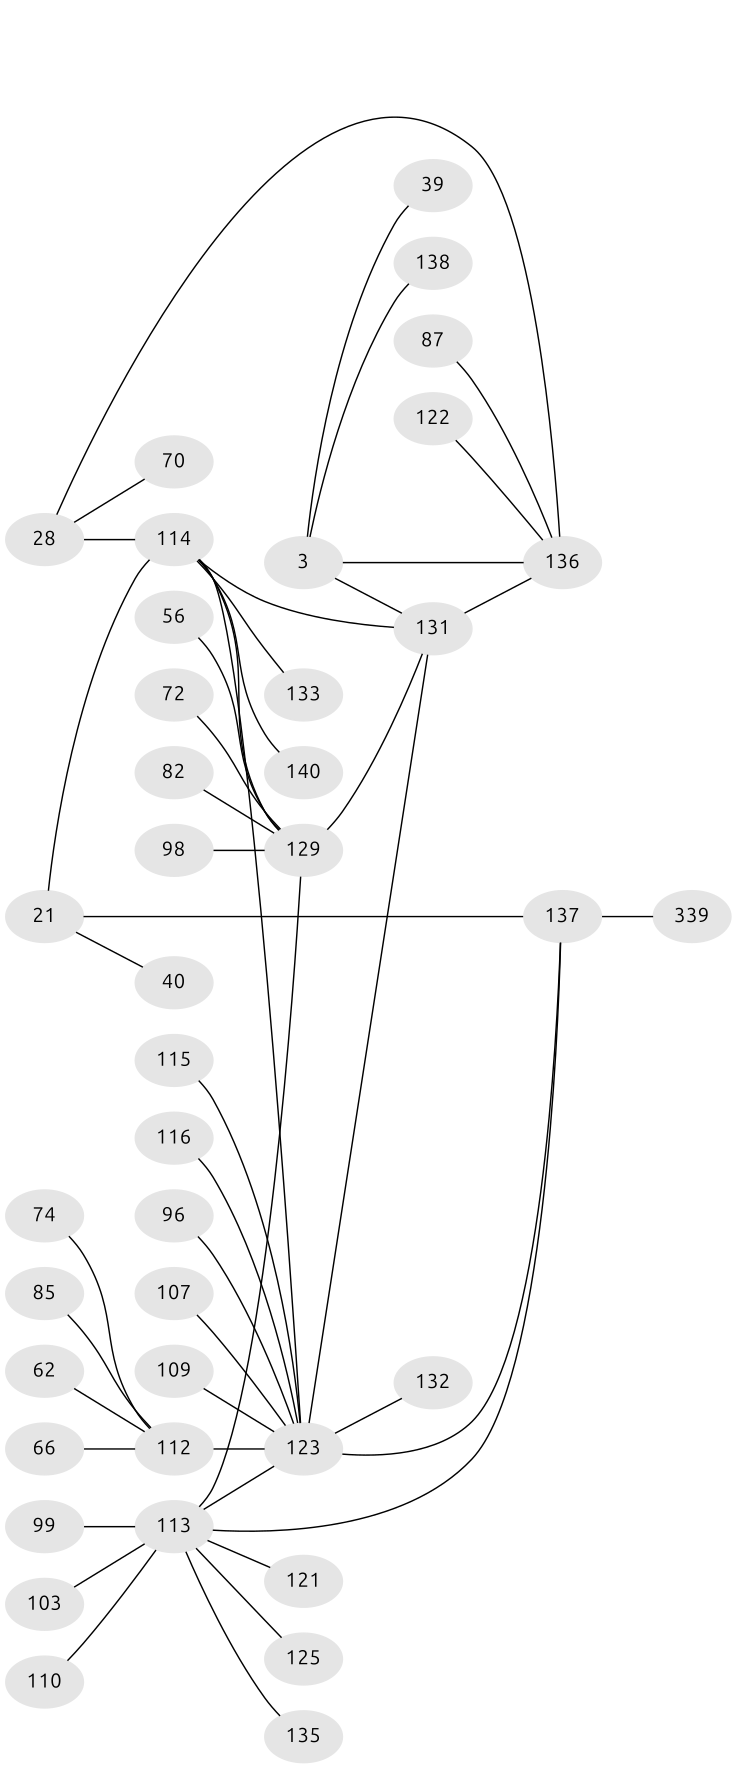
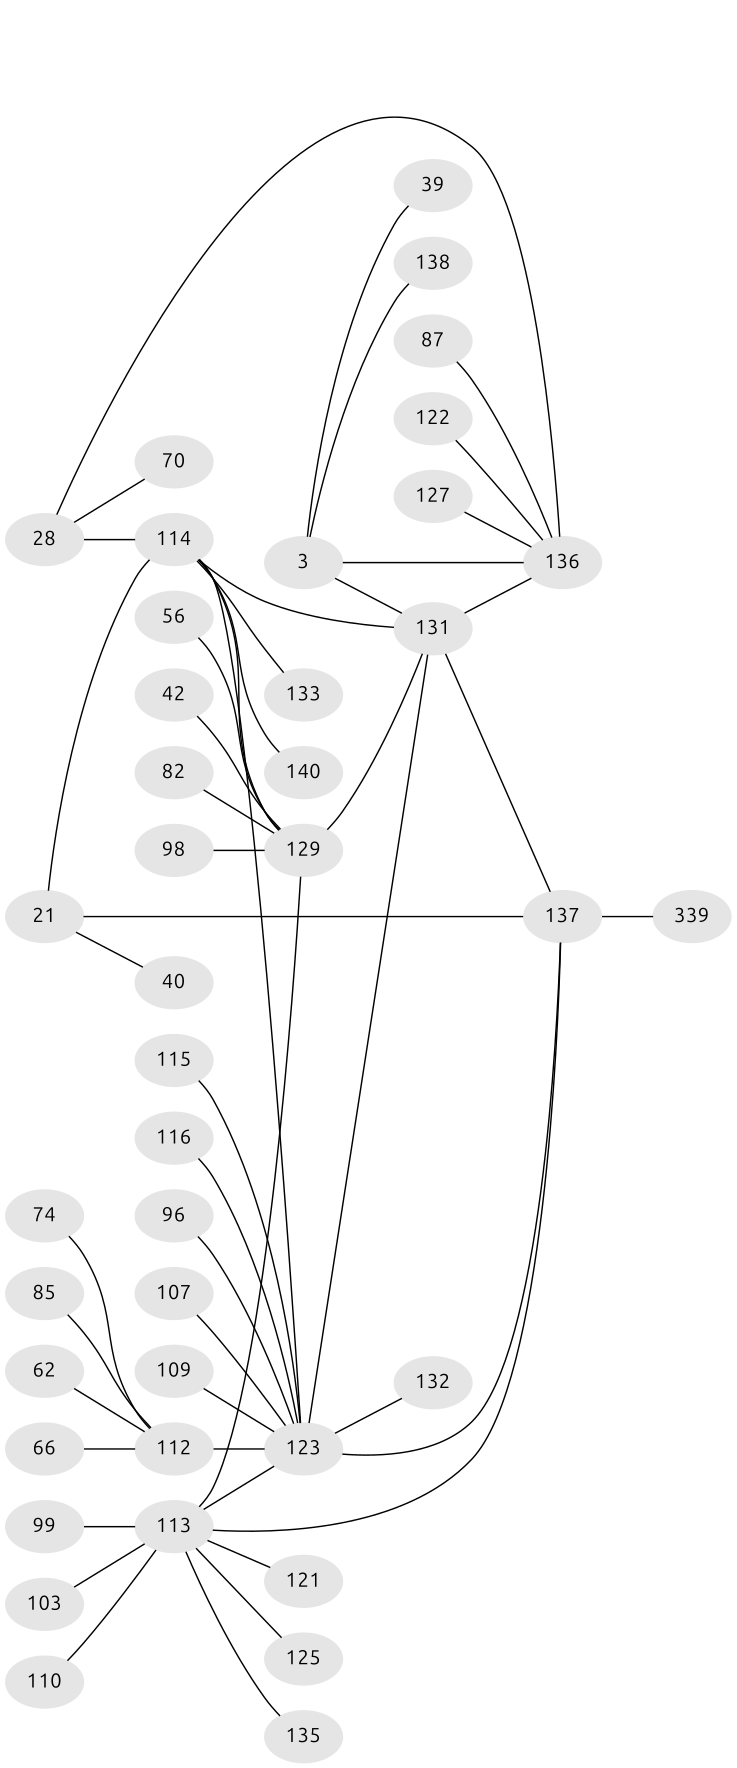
  graph {
    fontname=Ubuntu
    rankdir=LR
    node [color=gray90 fontname=Ubuntu style=filled]
    edge [fontname=Ubuntu]
    3 [super="+1"]
    39
    131 [super="+4+38+43+105+118+120"]
    136 [super="+7+63+84"]
    138
    137 [super="+134"]
    21 [super="+16"]
    40
    114 [super="+26+23+64+78+80+95+111"]
    129 [super="+35"]
    n11 [label=123 super="+124+60+49+61+73+89+90+92+93"]
    133
    140
    n14 [label=339 super="+58+100"]
    28 [super="+27"]
    70
    56
    112 [super="+54+14"]
    62
    66
-   72 [super="+65"]
+   72 [super="+65" label=42]
    74
    82
    85
    87 [super="+68"]
    132 [super="+108"]
    96
    98
    113 [super="+47+46+59+71+76+86+91"]
    121
    125
    135
    99
    103
    107
    109 [super="+79"]
    110
    115
    116
    122
+   127
    3 -- 39
    3 -- 131 [weight=4]
    3 -- 136 [weight=6]
    3 -- 138
    131 -- 136 [weight=6]
+   131 -- 137
    137 -- n14
    21 -- 137 [weight=10]
    21 -- 40
    21 -- 114
    114 -- 131
    114 -- 129 [weight=2]
    114 -- n11 [weight=4]
    114 -- 133
    114 -- 140
    129 -- 131
    n11 -- 131 [weight=3]
    n11 -- 137
    n11 -- 132
    28 -- 136
    28 -- 114 [weight=10]
    28 -- 70
    56 -- 129
    112 -- n11 [weight=12]
    62 -- 112
    66 -- 112
    72 -- 129
    74 -- 112
    82 -- 129
    85 -- 112
    87 -- 136
    96 -- n11
    98 -- 129
    113 -- 137
    113 -- 129 [weight=12]
    113 -- n11 [weight=5]
    113 -- 121
    113 -- 125
    113 -- 135
    99 -- 113
    103 -- 113
    107 -- n11
    109 -- n11
    110 -- 113
    115 -- n11
    116 -- n11
    122 -- 136
+   127 -- 136
  }
